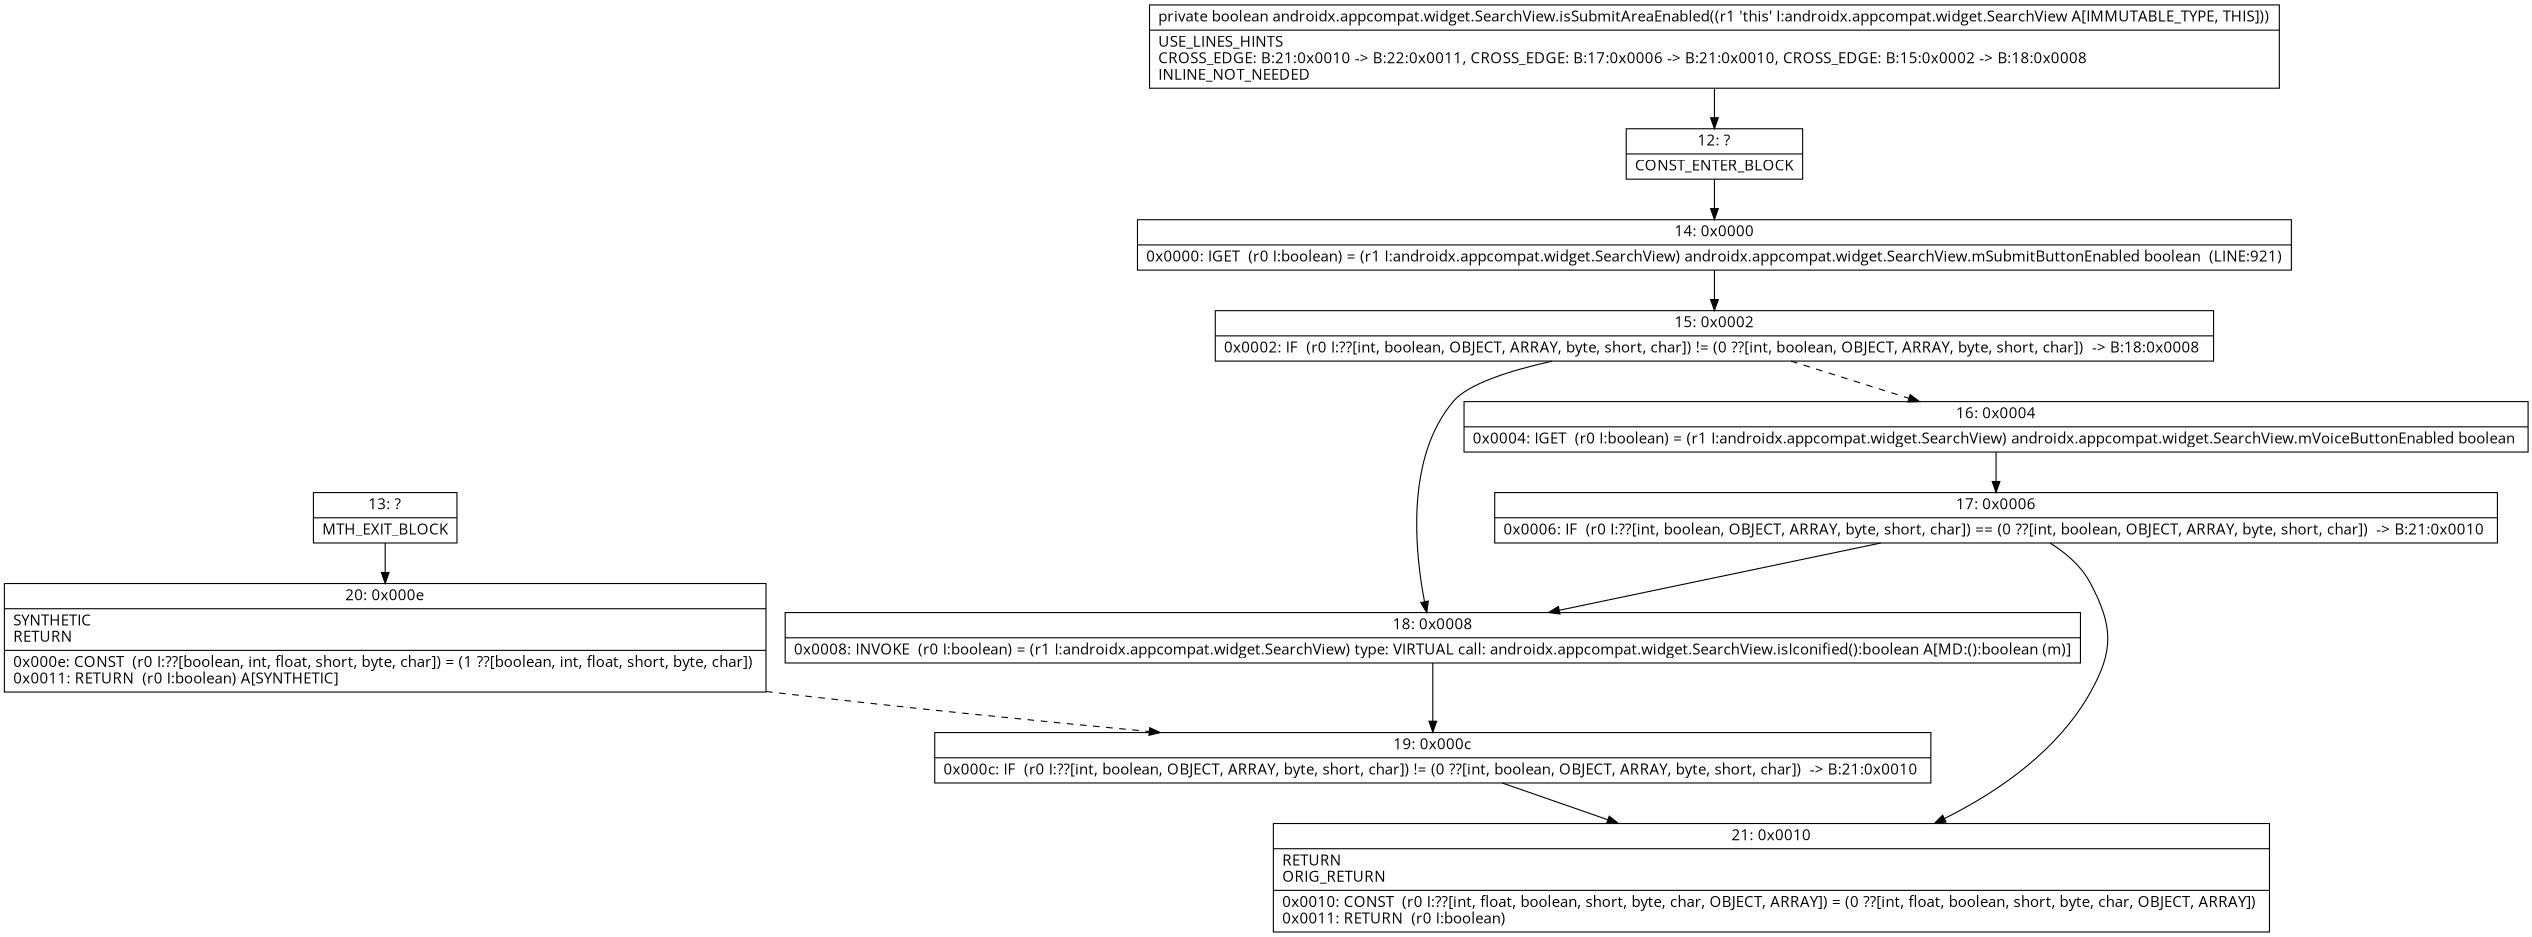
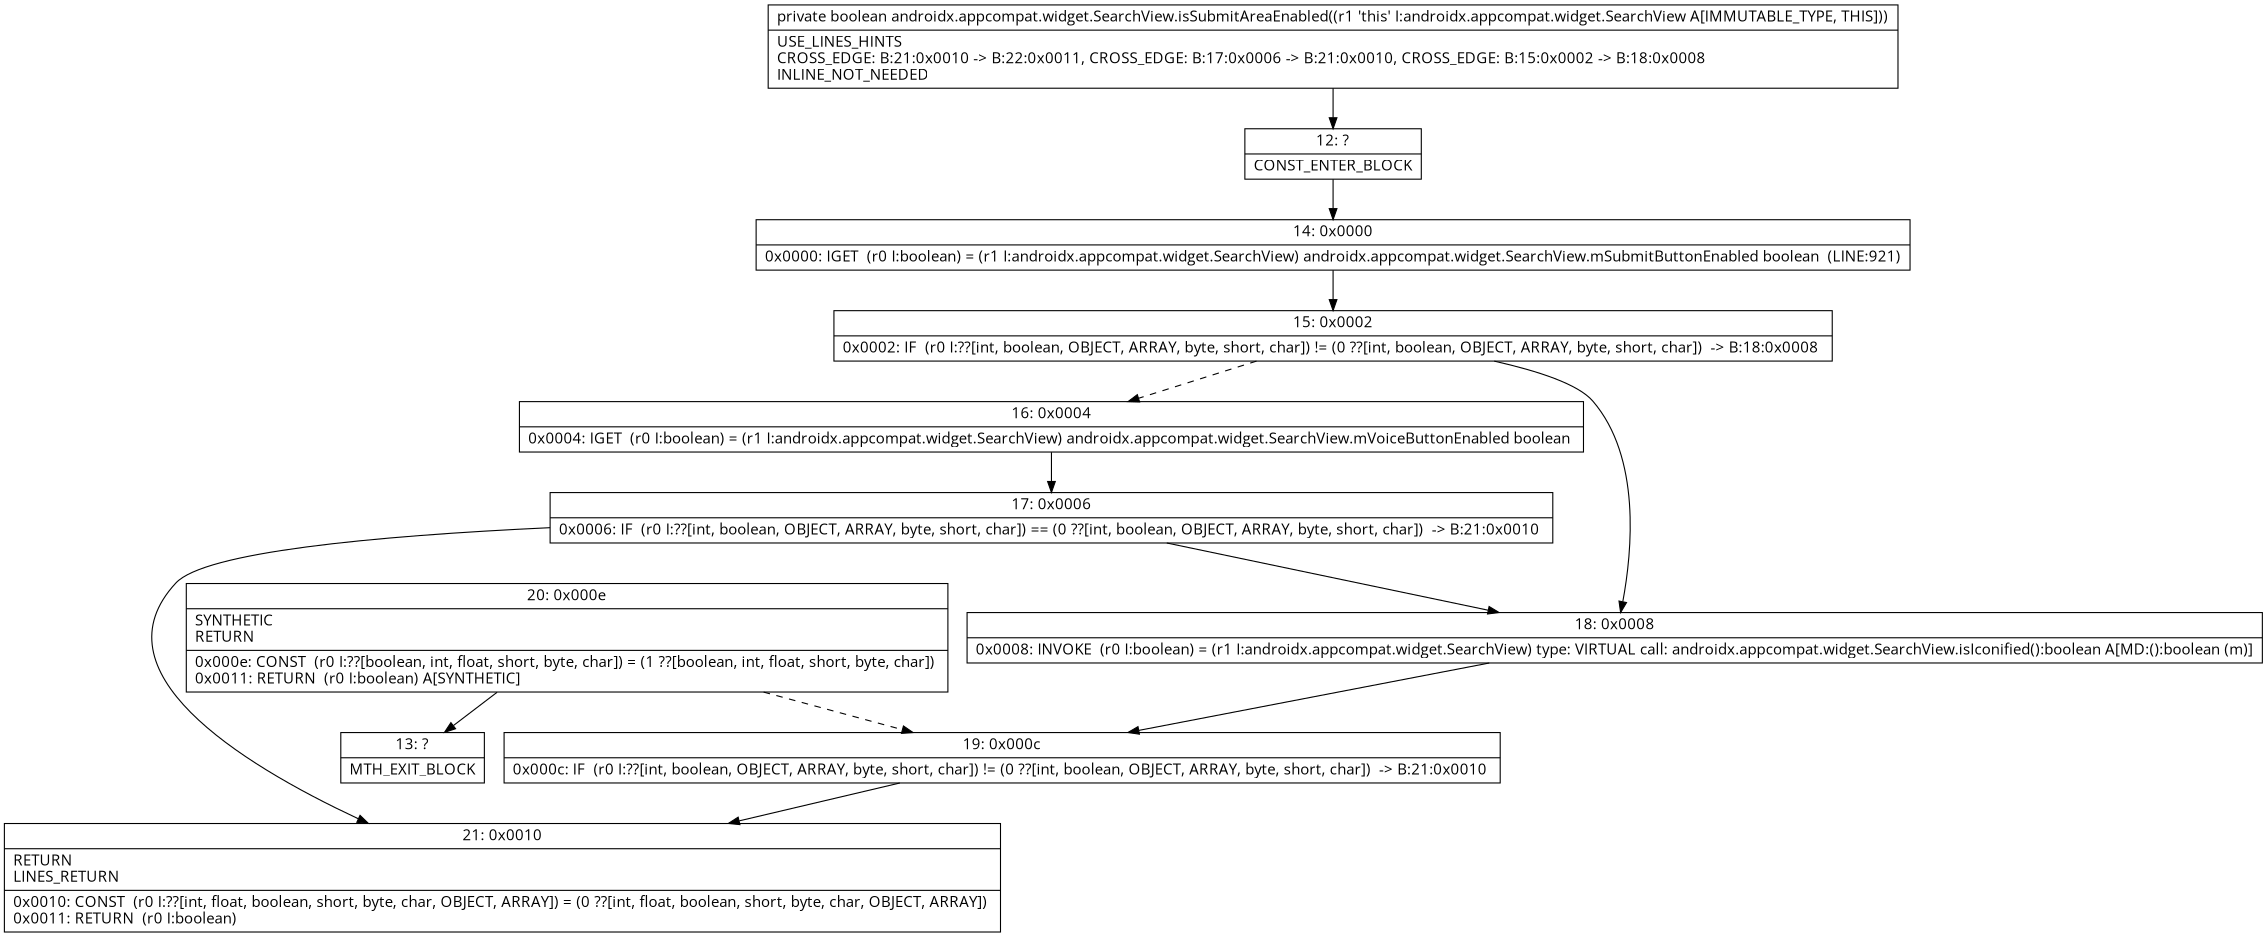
  digraph {
    fontname="Open Sans"
    node [fontname="Open Sans" shape=record]
    edge [fontname="Open Sans"]
    n1 [label="{12\:\ ?|CONST_ENTER_BLOCK\l}"]
    n2 [label="{14\:\ 0x0000|0x0000: IGET  (r0 I:boolean) = (r1 I:androidx.appcompat.widget.SearchView) androidx.appcompat.widget.SearchView.mSubmitButtonEnabled boolean  (LINE:921)\l}"]
    n3 [label="{15\:\ 0x0002|0x0002: IF  (r0 I:??[int, boolean, OBJECT, ARRAY, byte, short, char]) != (0 ??[int, boolean, OBJECT, ARRAY, byte, short, char])  \-\> B:18:0x0008 \l}"]
    n4 [label="{16\:\ 0x0004|0x0004: IGET  (r0 I:boolean) = (r1 I:androidx.appcompat.widget.SearchView) androidx.appcompat.widget.SearchView.mVoiceButtonEnabled boolean \l}"]
    n5 [label="{18\:\ 0x0008|0x0008: INVOKE  (r0 I:boolean) = (r1 I:androidx.appcompat.widget.SearchView) type: VIRTUAL call: androidx.appcompat.widget.SearchView.isIconified():boolean A[MD:():boolean (m)]\l}"]
    n6 [label="{17\:\ 0x0006|0x0006: IF  (r0 I:??[int, boolean, OBJECT, ARRAY, byte, short, char]) == (0 ??[int, boolean, OBJECT, ARRAY, byte, short, char])  \-\> B:21:0x0010 \l}"]
    n7 [label="{19\:\ 0x000c|0x000c: IF  (r0 I:??[int, boolean, OBJECT, ARRAY, byte, short, char]) != (0 ??[int, boolean, OBJECT, ARRAY, byte, short, char])  \-\> B:21:0x0010 \l}"]
-   n8 [label="{21\:\ 0x0010|RETURN\lORIG_RETURN\l|0x0010: CONST  (r0 I:??[int, float, boolean, short, byte, char, OBJECT, ARRAY]) = (0 ??[int, float, boolean, short, byte, char, OBJECT, ARRAY]) \l0x0011: RETURN  (r0 I:boolean) \l}"]
+   n8 [label="{21\:\ 0x0010|RETURN\lLINES_RETURN\l|0x0010: CONST  (r0 I:??[int, float, boolean, short, byte, char, OBJECT, ARRAY]) = (0 ??[int, float, boolean, short, byte, char, OBJECT, ARRAY]) \l0x0011: RETURN  (r0 I:boolean) \l}"]
    n9 [label="{13\:\ ?|MTH_EXIT_BLOCK\l}"]
    n10 [label="{20\:\ 0x000e|SYNTHETIC\lRETURN\l|0x000e: CONST  (r0 I:??[boolean, int, float, short, byte, char]) = (1 ??[boolean, int, float, short, byte, char]) \l0x0011: RETURN  (r0 I:boolean) A[SYNTHETIC]\l}"]
    n11 [label="{private boolean androidx.appcompat.widget.SearchView.isSubmitAreaEnabled((r1 'this' I:androidx.appcompat.widget.SearchView A[IMMUTABLE_TYPE, THIS]))  | USE_LINES_HINTS\lCROSS_EDGE: B:21:0x0010 \-\> B:22:0x0011, CROSS_EDGE: B:17:0x0006 \-\> B:21:0x0010, CROSS_EDGE: B:15:0x0002 \-\> B:18:0x0008\lINLINE_NOT_NEEDED\l}"]
    n1 -> n2
    n2 -> n3
    n3 -> n4 [style=dashed]
    n3 -> n5
    n4 -> n6
    n5 -> n7
    n6 -> n5 [style=solid]
    n6 -> n8
    n7 -> n8
    n10 -> n7 [style=dashed]
-   n9 -> n10
+   n10 -> n9
    n11 -> n1
  }
